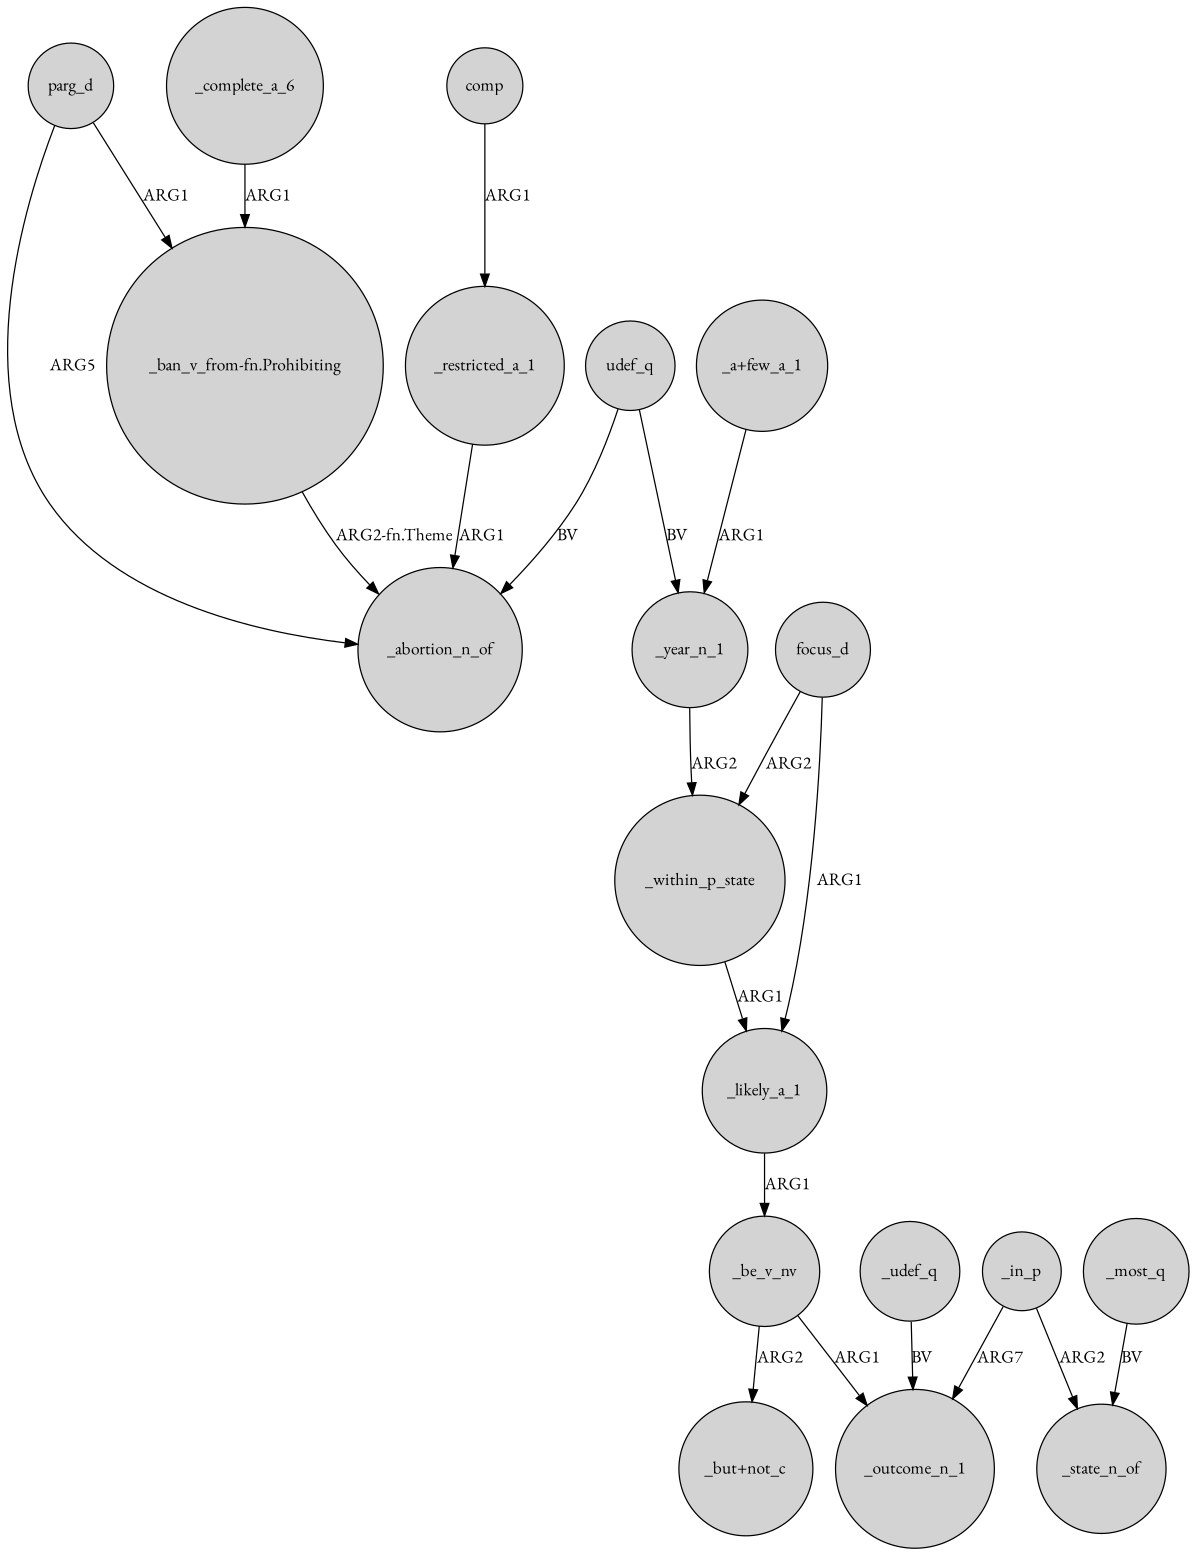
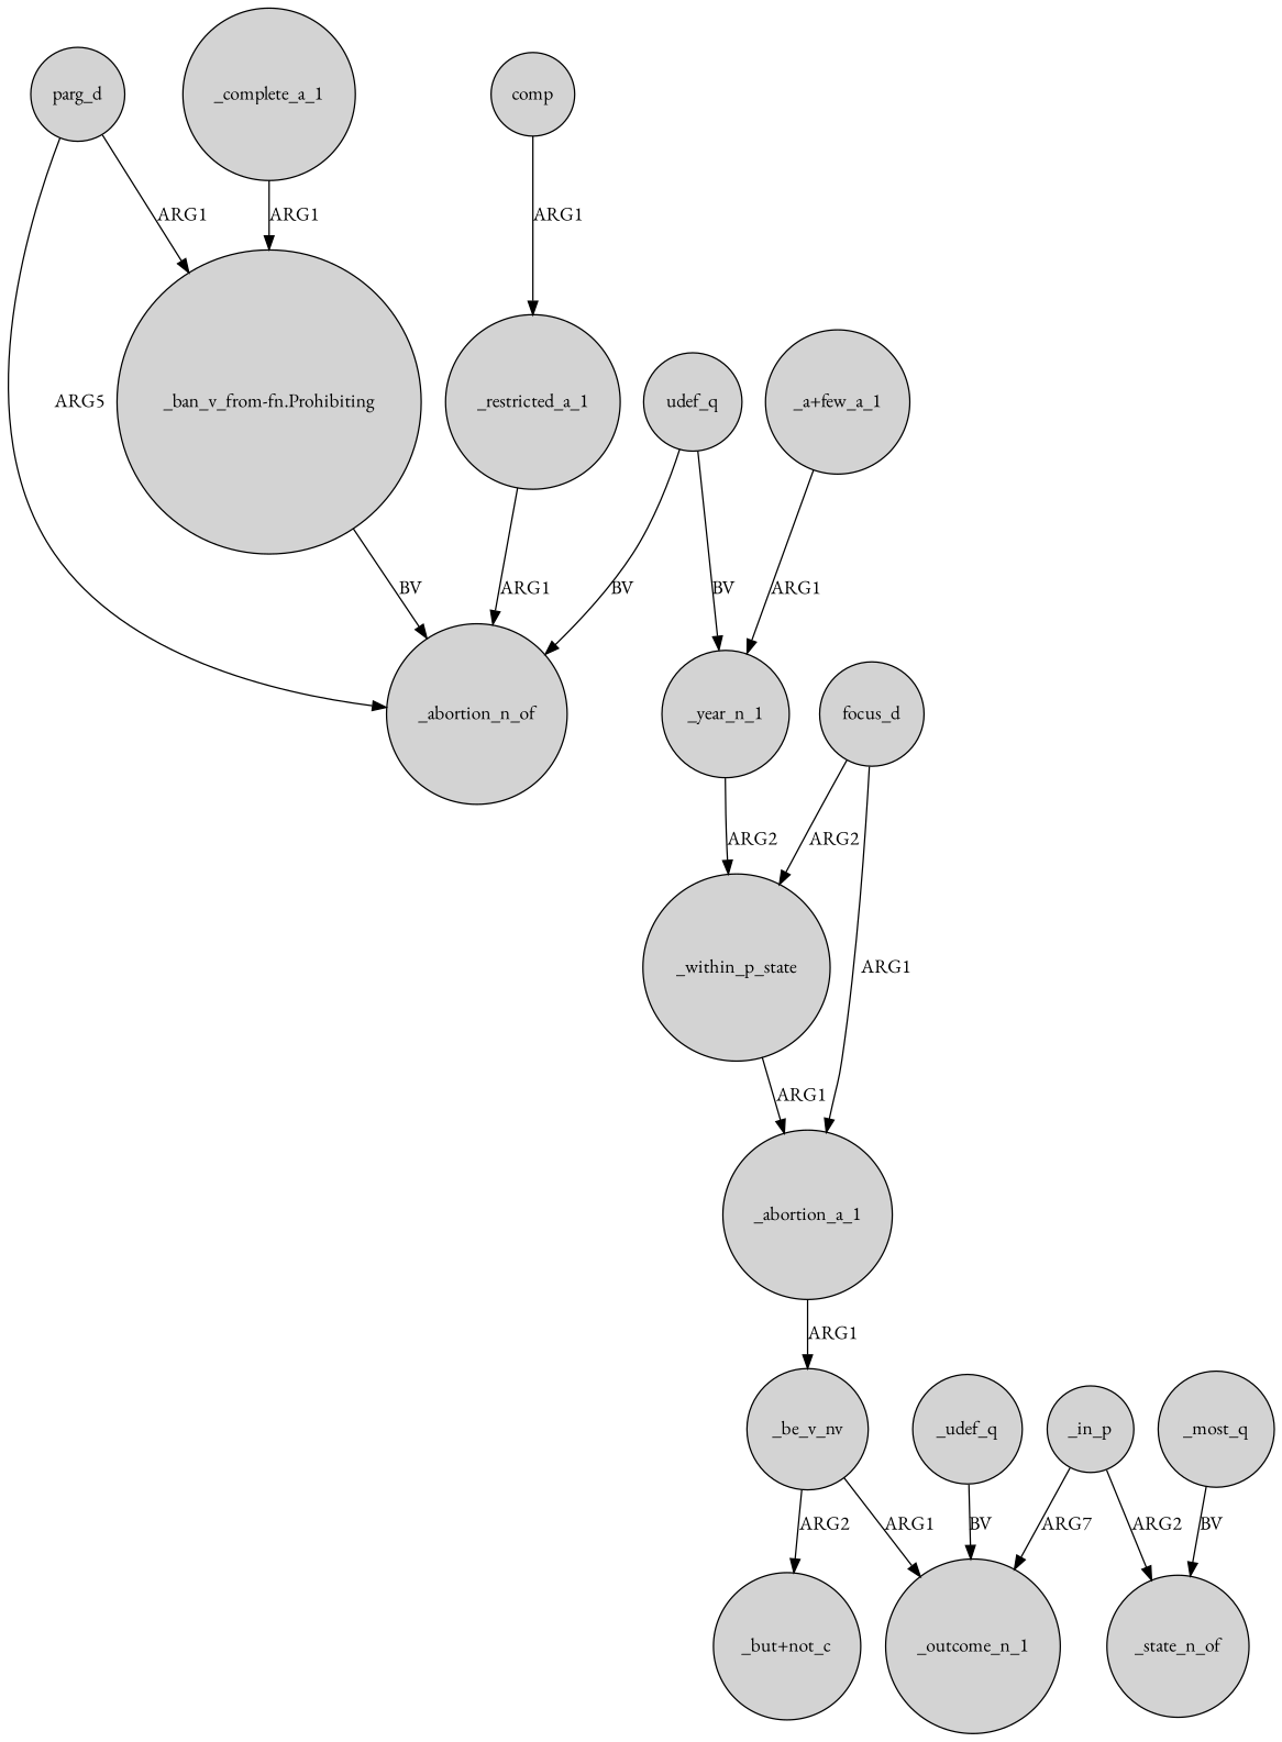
  digraph {
    fontname="EB Garamond"
    node [fontname="EB Garamond" shape=circle style=filled]
    edge [fontname="EB Garamond"]
    _restricted_a_1
    _abortion_n_of
    parg_d
    "_ban_v_from-fn.Prohibiting"
    _be_v_nv
    _outcome_n_1
    "_but+not_c"
-   _complete_a_1 [label=_complete_a_6]
-   _likely_a_1
+   _complete_a_1
+   _likely_a_1 [label=_abortion_a_1]
    focus_d
    _within_p_state
    _year_n_1
    "_a+few_a_1"
    _in_p
    _state_n_of
    comp
    _most_q
    udef_q
    n19 [label=_udef_q]
    _restricted_a_1 -> _abortion_n_of [label=ARG1]
    parg_d -> _abortion_n_of [label=ARG5]
    parg_d -> "_ban_v_from-fn.Prohibiting" [label=ARG1]
-   "_ban_v_from-fn.Prohibiting" -> _abortion_n_of [label="ARG2-fn.Theme"]
+   "_ban_v_from-fn.Prohibiting" -> _abortion_n_of [label=BV]
    _be_v_nv -> _outcome_n_1 [label=ARG1]
    _be_v_nv -> "_but+not_c" [label=ARG2]
    _complete_a_1 -> "_ban_v_from-fn.Prohibiting" [label=ARG1]
    _likely_a_1 -> _be_v_nv [label=ARG1]
    focus_d -> _likely_a_1 [label=ARG1]
    focus_d -> _within_p_state [label=ARG2]
    _within_p_state -> _likely_a_1 [label=ARG1]
    _year_n_1 -> _within_p_state [label=ARG2]
    "_a+few_a_1" -> _year_n_1 [label=ARG1]
    _in_p -> _outcome_n_1 [label=ARG7]
    _in_p -> _state_n_of [label=ARG2]
    comp -> _restricted_a_1 [label=ARG1]
    _most_q -> _state_n_of [label=BV]
    udef_q -> _abortion_n_of [label=BV]
    udef_q -> _year_n_1 [label=BV]
    n19 -> _outcome_n_1 [label=BV]
  }
